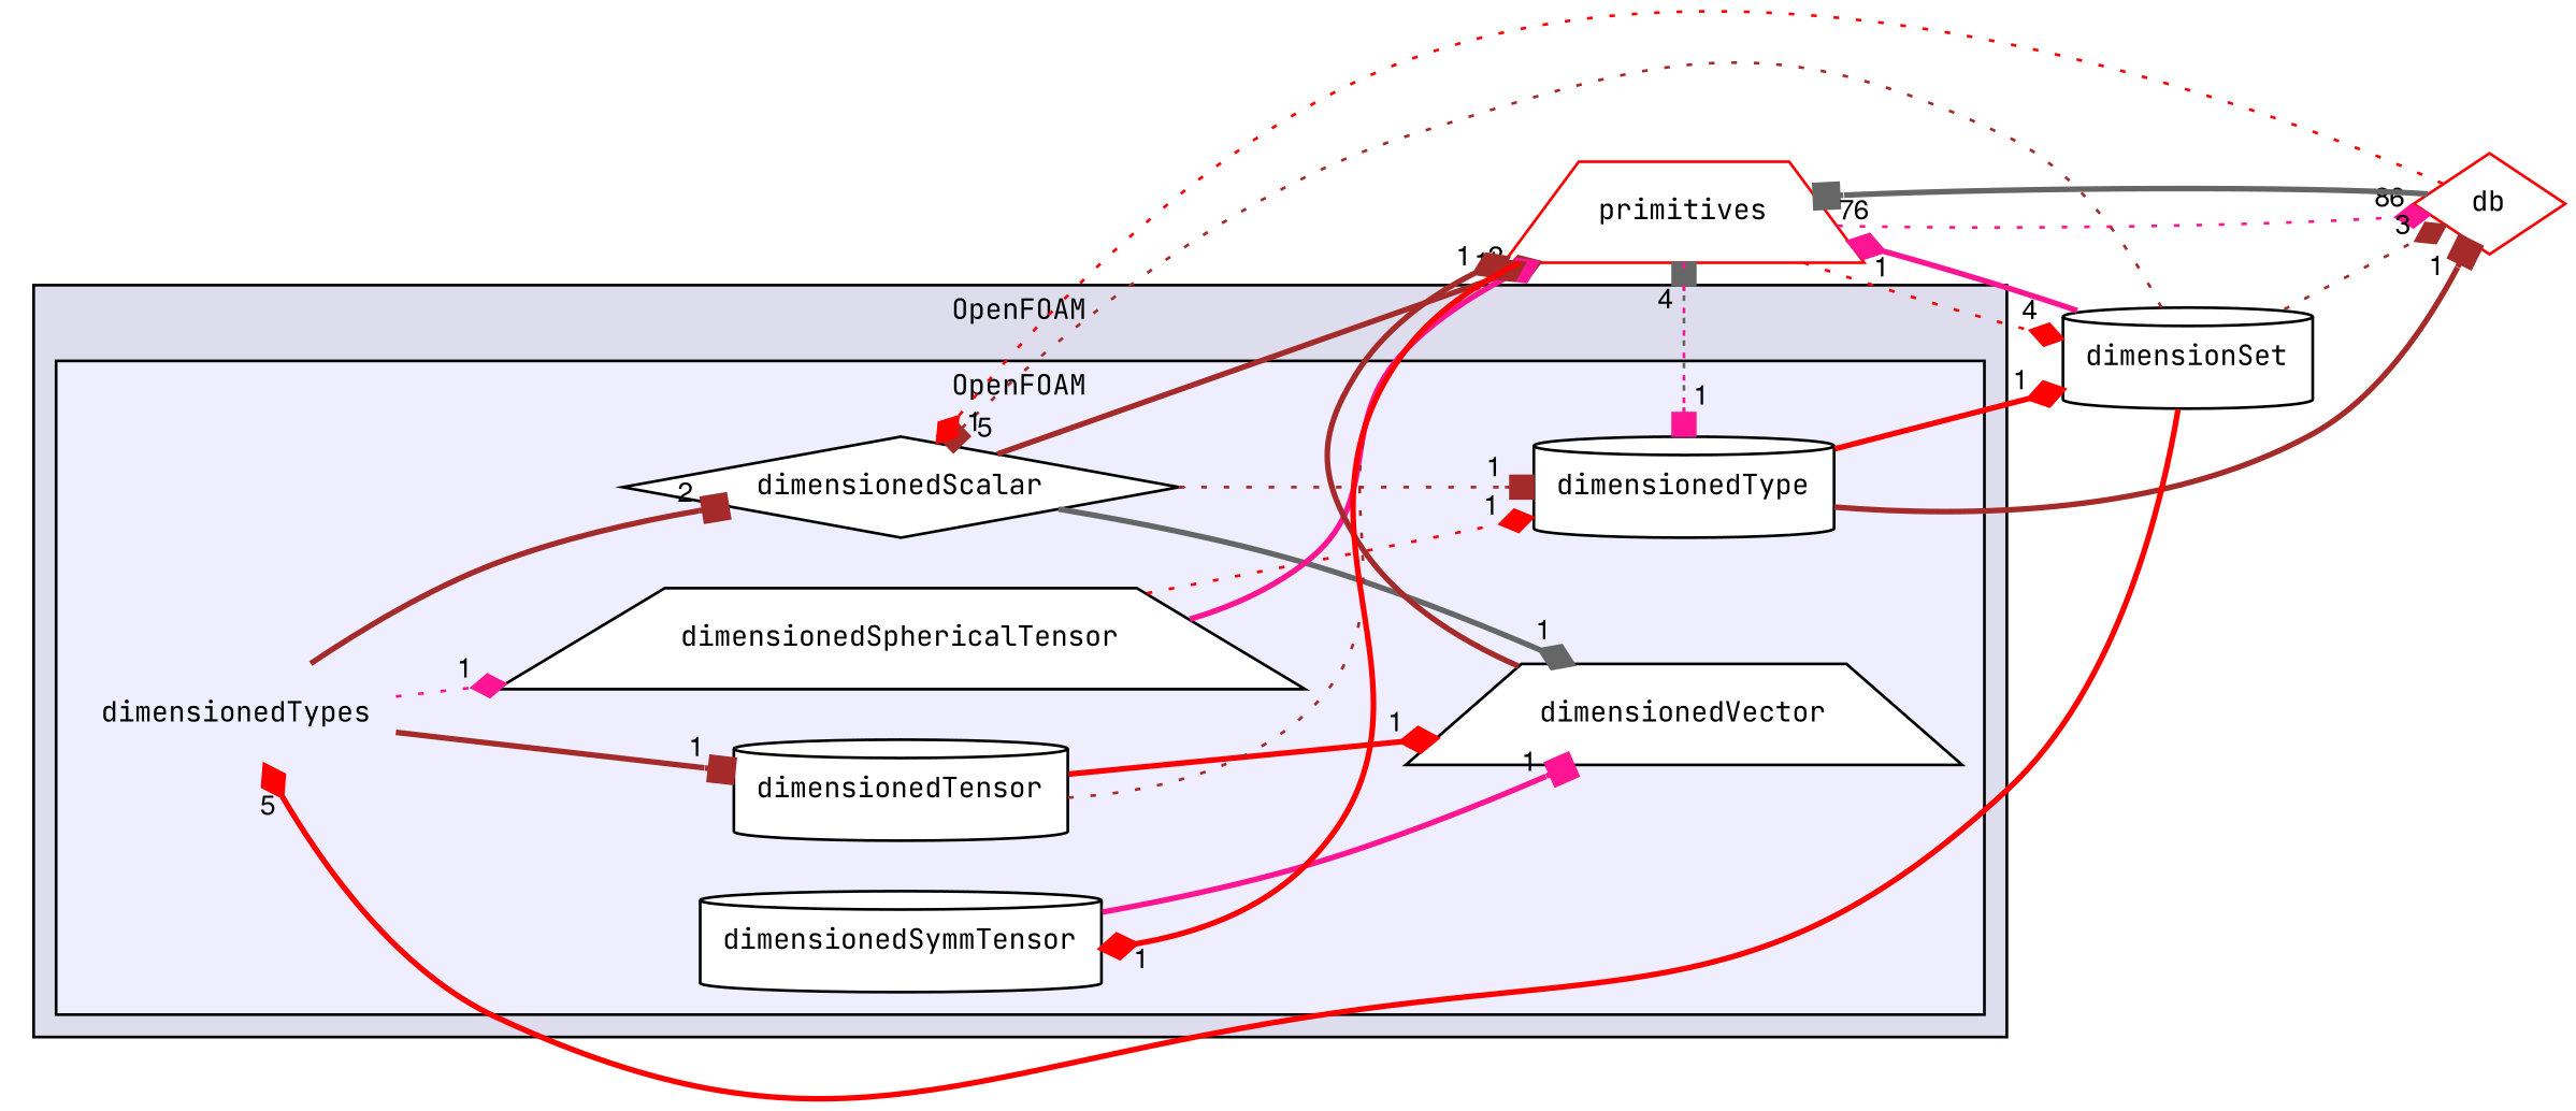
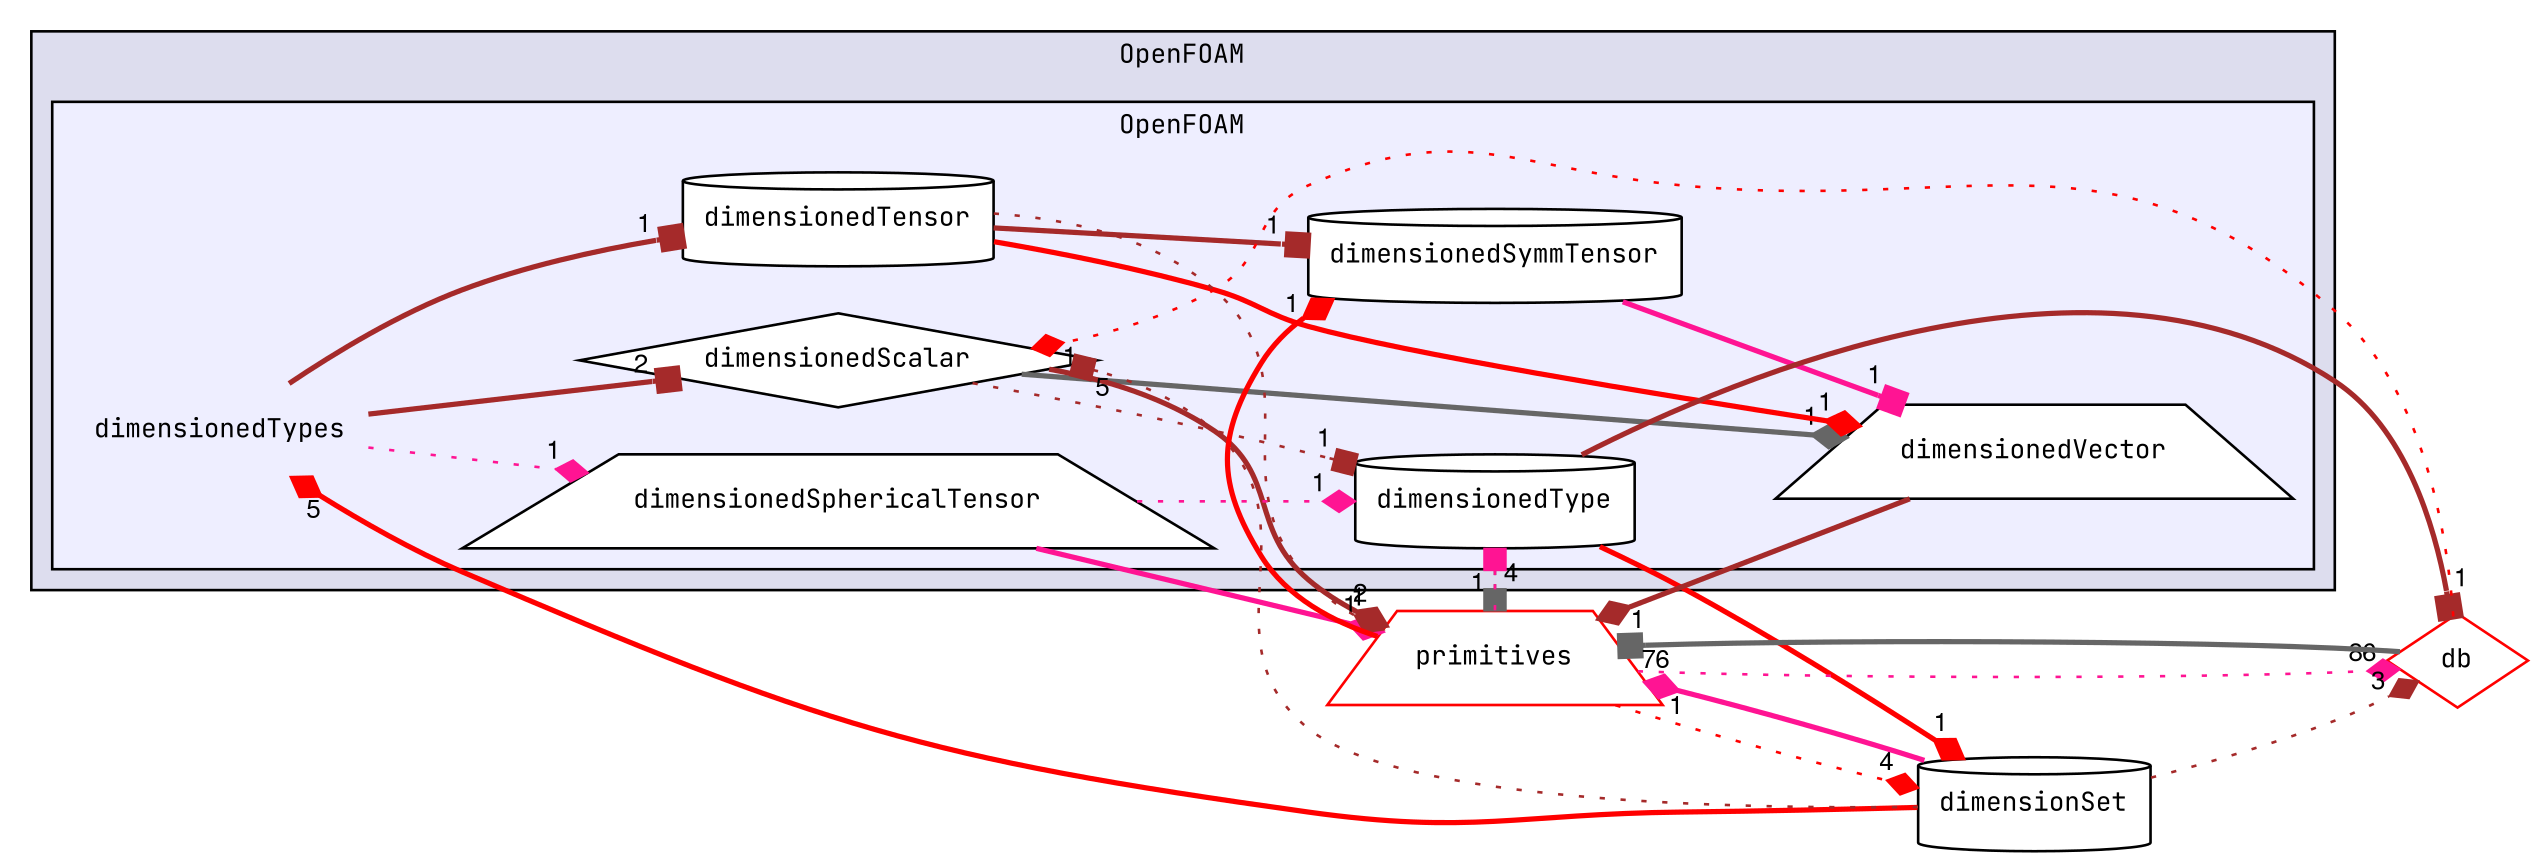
  digraph {
    compound=true
    fontname="JetBrains Mono"
    rankdir=LR
    node [color=black fontname="JetBrains Mono" fontsize=10 shape=cylinder fillcolor=white style=filled]
    edge [arrowhead=diamond color=brown fontname="JetBrains Mono" headlabel=1 labeldistance=1.5 labelfontname=FreeSans labelfontsize=10 style=bold]
    n1 [color=red label=dimensionedTypes shape=plaintext fillcolor="" style=""]
    n2 [label=dimensionedScalar shape=diamond]
    n3 [label=dimensionedSphericalTensor shape=trapezium]
    n4 [label=dimensionedSymmTensor]
    n5 [label=dimensionedTensor]
    n6 [label=dimensionedType]
    n7 [label=dimensionedVector shape=trapezium]
    n8 [color=red label=primitives shape=trapezium fillcolor="" style=""]
    n9 [label=dimensionSet color="" fillcolor="" style=""]
    n10 [color=red label=db shape=diamond fillcolor="" style=""]
    subgraph cluster_1 {
      bgcolor="#ddddee"
      fontsize=10
      label=OpenFOAM
      pencolor=black
      subgraph cluster_2 {
        bgcolor="#eeeeff"
        fontsize=10
        label=OpenFOAM
        pencolor=black
        n1
        n2
        n3
        n4
        n5
        n6
        n7
      }
    }
    n1 -> n2 [arrowhead=box headlabel=2]
    n1 -> n3 [color=deeppink style=dotted]
    n1 -> n5 [arrowhead=box]
    n2 -> n6 [arrowhead=box style=dotted]
    n2 -> n7 [color=gray40]
    n2 -> n8 [headlabel=2]
-   n3 -> n6 [color=red style=dotted]
+   n3 -> n6 [color=deeppink style=dotted]
    n3 -> n8 [color=deeppink]
    n4 -> n7 [arrowhead=box color=deeppink]
+   n5 -> n4 [arrowhead=box]
    n5 -> n7 [color=red]
    n5 -> n8 [style=dotted]
    n6 -> n8 [arrowhead=box color=gray40 headlabel=4 style=dotted]
    n6 -> n9 [color=red]
    n6 -> n10 [arrowhead=box]
    n7 -> n8
    n8 -> n4 [color=red]
    n8 -> n6 [arrowhead=box color=deeppink style=dotted]
    n8 -> n9 [color=red headlabel=4 style=dotted]
    n8 -> n10 [color=deeppink headlabel=86 style=dotted]
    n9 -> n1 [color=red headlabel=5]
    n9 -> n2 [arrowhead=box headlabel=5 style=dotted]
    n9 -> n8 [color=deeppink]
    n9 -> n10 [headlabel=3 style=dotted]
    n10 -> n2 [color=red style=dotted]
    n10 -> n8 [arrowhead=box color=gray40 headlabel=76]
  }
